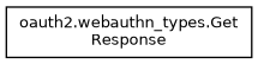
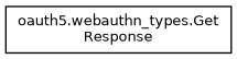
  digraph {
    rankdir=LR
-   n1 [color=black fillcolor=white fontname=Helvetica fontsize=10 height=0.2 label="oauth2.webauthn_types.Get\lResponse" shape=record style=filled width=0.4]
+   n1 [color=black fillcolor=white fontname=Helvetica fontsize=10 height=0.2 label="oauth5.webauthn_types.Get\lResponse" shape=record style=filled width=0.4]
  }
